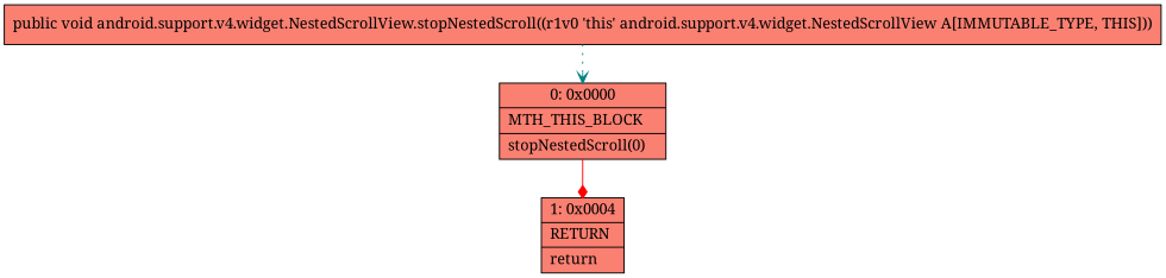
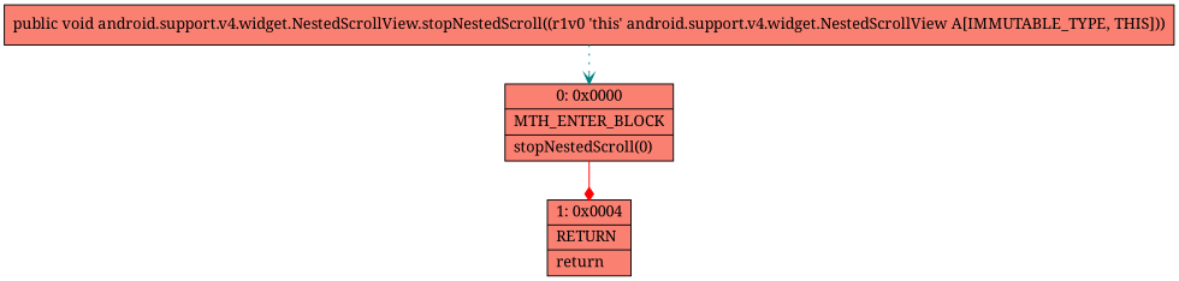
  digraph {
    fontname="Noto Serif"
    node [shape=record style=filled fillcolor=salmon fontname="Noto Serif"]
    edge [fontname="Noto Serif"]
-   n1 [label="{0\:\ 0x0000|MTH_THIS_BLOCK\l|stopNestedScroll(0)\l}"]
+   n1 [label="{0\:\ 0x0000|MTH_ENTER_BLOCK\l|stopNestedScroll(0)\l}"]
    n2 [label="{1\:\ 0x0004|RETURN\l|return\l}"]
    n3 [label="{public void android.support.v4.widget.NestedScrollView.stopNestedScroll((r1v0 'this' android.support.v4.widget.NestedScrollView A[IMMUTABLE_TYPE, THIS])) }"]
    n1 -> n2 [color=red style=solid arrowhead=diamond]
    n3 -> n1 [color=teal style=dotted arrowhead=vee]
  }
